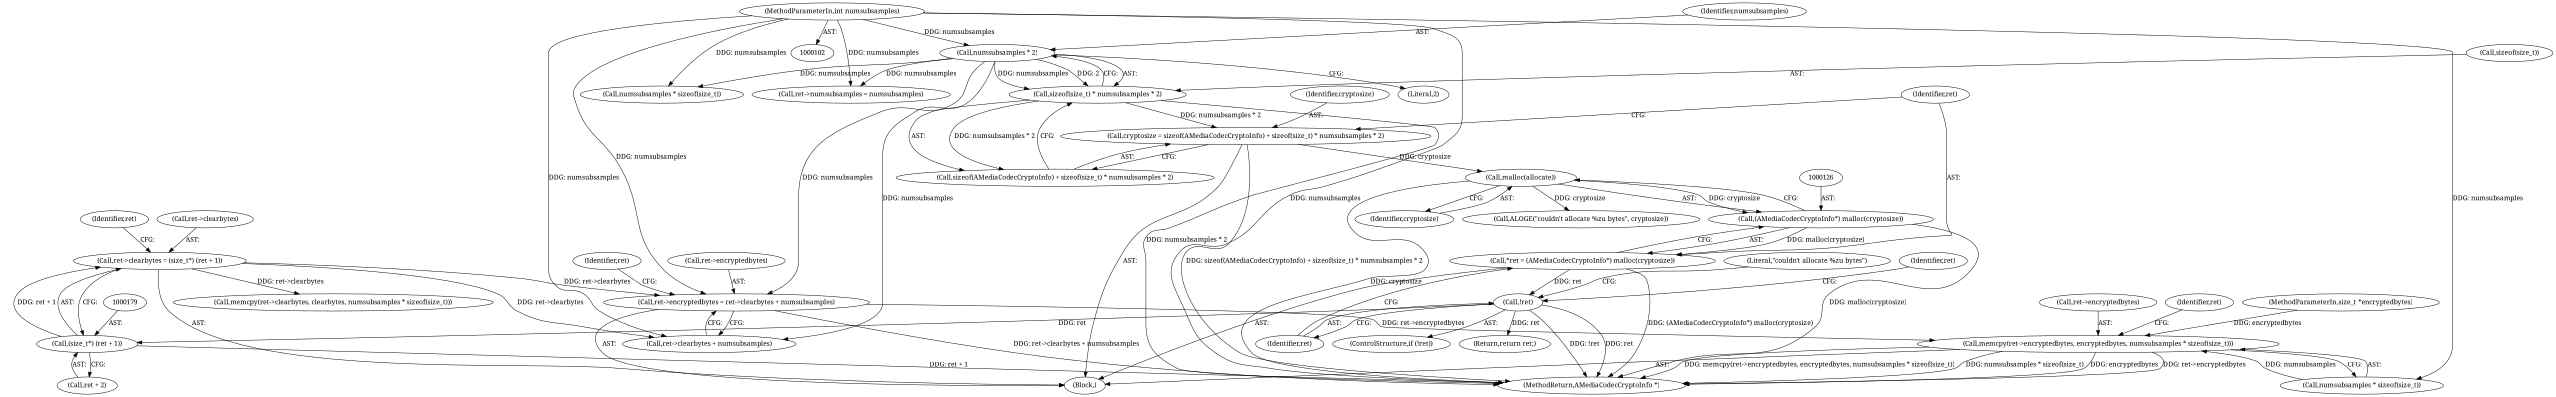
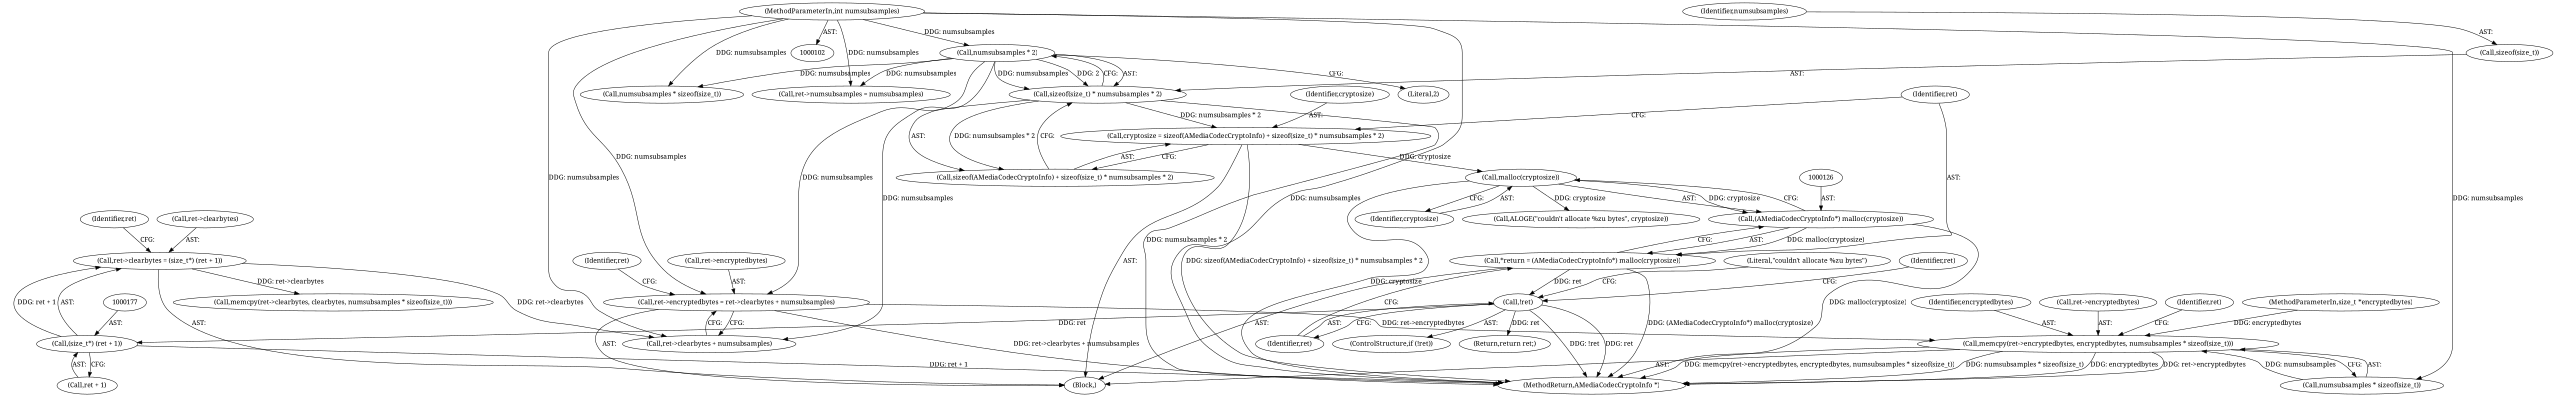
  digraph {
    fontname="Noto Serif"
    node [fontname="Noto Serif"]
    edge [fontname="Noto Serif"]
    n1 [label="(Call,ret->encryptedbytes = ret->clearbytes + numsubsamples)"]
    n2 [label="(Call,memcpy(ret->encryptedbytes, encryptedbytes, numsubsamples * sizeof(size_t)))"]
    n3 [label="(Call,ret->clearbytes + numsubsamples)"]
    n4 [label="(Block,)"]
    n5 [label="(MethodReturn,AMediaCodecCryptoInfo *)"]
    n6 [label="(Call,numsubsamples * sizeof(size_t))"]
    n7 [label="(Call,ret->clearbytes = (size_t*) (ret + 1))"]
    n8 [label="(Call,(size_t*) (ret + 1))"]
    n9 [label="(Call,memcpy(ret->clearbytes, clearbytes, numsubsamples * sizeof(size_t)))"]
-   n10 [label="(Call,ret + 2)"]
+   n10 [label="(Call,ret + 1)"]
    n11 [label="(Call,!ret)"]
    n12 [label="(Return,return ret;)"]
    n13 [label="(Identifier,ret)"]
    n14 [label="(ControlStructure,if (!ret))"]
-   n15 [label="(Call,*ret = (AMediaCodecCryptoInfo*) malloc(cryptosize))"]
+   n15 [label="(Call,*return = (AMediaCodecCryptoInfo*) malloc(cryptosize))"]
    n16 [label="(Call,(AMediaCodecCryptoInfo*) malloc(cryptosize))"]
-   n17 [label="(Call,malloc(allocate))"]
+   n17 [label="(Call,malloc(cryptosize))"]
    n18 [label="(Identifier,cryptosize)"]
    n19 [label="(Call,ALOGE(\"couldn't allocate %zu bytes\", cryptosize))"]
    n20 [label="(Call,cryptosize = sizeof(AMediaCodecCryptoInfo) + sizeof(size_t) * numsubsamples * 2)"]
    n21 [label="(Call,sizeof(AMediaCodecCryptoInfo) + sizeof(size_t) * numsubsamples * 2)"]
    n22 [label="(Call,sizeof(size_t) * numsubsamples * 2)"]
    n23 [label="(Call,numsubsamples * 2)"]
    n24 [label="(Call,numsubsamples * sizeof(size_t))"]
    n25 [label="(Call,ret->numsubsamples = numsubsamples)"]
    n26 [label="(Literal,2)"]
    n27 [label="(MethodParameterIn,int numsubsamples)"]
    1000102
    n29 [label="(Identifier,ret)"]
    n30 [label="(Identifier,cryptosize)"]
    n31 [label="(Identifier,ret)"]
    n32 [label="(MethodParameterIn,size_t *encryptedbytes)"]
+   n33 [label="(Identifier,encryptedbytes)"]
    n34 [label="(Call,ret->encryptedbytes)"]
    n35 [label="(Identifier,ret)"]
    n36 [label="(Literal,\"couldn't allocate %zu bytes\")"]
    n37 [label="(Call,ret->encryptedbytes)"]
    n38 [label="(Call,ret->clearbytes)"]
    n39 [label="(Identifier,ret)"]
    n40 [label="(Call,sizeof(size_t))"]
    n41 [label="(Identifier,numsubsamples)"]
    n42 [label="(Identifier,ret)"]
-   1000179
+   1000179 [label=1000177]
    1000126
    n1 -> n2 [label="DDG: ret->encryptedbytes"]
    n1 -> n3 [label="CFG: "]
    n1 -> n4 [label="AST: "]
    n1 -> n5 [label="DDG: ret->clearbytes + numsubsamples"]
    n2 -> n4 [label="AST: "]
    n2 -> n5 [label="DDG: memcpy(ret->encryptedbytes, encryptedbytes, numsubsamples * sizeof(size_t))"]
    n2 -> n5 [label="DDG: numsubsamples * sizeof(size_t)"]
    n2 -> n5 [label="DDG: encryptedbytes"]
    n2 -> n5 [label="DDG: ret->encryptedbytes"]
    n2 -> n6 [label="CFG: "]
    n3 -> n1 [label="CFG: "]
    n6 -> n2 [label="AST: "]
    n6 -> n2 [label="DDG: numsubsamples"]
-   n7 -> n1 [label="DDG: ret->clearbytes"]
    n7 -> n3 [label="DDG: ret->clearbytes"]
    n7 -> n4 [label="AST: "]
-   n7 -> n8 [label="CFG: "]
    n7 -> n9 [label="DDG: ret->clearbytes"]
    n8 -> n5 [label="DDG: ret + 1"]
    n8 -> n7 [label="AST: "]
    n8 -> n7 [label="DDG: ret + 1"]
    n8 -> n10 [label="CFG: "]
    n10 -> n8 [label="AST: "]
    n11 -> n5 [label="DDG: !ret"]
    n11 -> n5 [label="DDG: ret"]
    n11 -> n8 [label="DDG: ret"]
    n11 -> n12 [label="DDG: ret"]
    n11 -> n13 [label="CFG: "]
    n11 -> n14 [label="AST: "]
    n13 -> n11 [label="AST: "]
    n13 -> n15 [label="CFG: "]
    n15 -> n4 [label="AST: "]
    n15 -> n5 [label="DDG: (AMediaCodecCryptoInfo*) malloc(cryptosize)"]
    n15 -> n11 [label="DDG: ret"]
    n15 -> n16 [label="CFG: "]
    n16 -> n5 [label="DDG: malloc(cryptosize)"]
    n16 -> n15 [label="AST: "]
    n16 -> n15 [label="DDG: malloc(cryptosize)"]
    n16 -> n17 [label="CFG: "]
    n17 -> n5 [label="DDG: cryptosize"]
    n17 -> n16 [label="AST: "]
    n17 -> n16 [label="DDG: cryptosize"]
    n17 -> n18 [label="CFG: "]
    n17 -> n19 [label="DDG: cryptosize"]
    n18 -> n17 [label="AST: "]
    n20 -> n4 [label="AST: "]
    n20 -> n5 [label="DDG: sizeof(AMediaCodecCryptoInfo) + sizeof(size_t) * numsubsamples * 2"]
    n20 -> n17 [label="DDG: cryptosize"]
    n20 -> n21 [label="CFG: "]
    n21 -> n20 [label="AST: "]
    n21 -> n22 [label="CFG: "]
    n22 -> n5 [label="DDG: numsubsamples * 2"]
    n22 -> n20 [label="DDG: numsubsamples * 2"]
    n22 -> n21 [label="AST: "]
    n22 -> n21 [label="DDG: numsubsamples * 2"]
    n22 -> n23 [label="CFG: "]
    n23 -> n1 [label="DDG: numsubsamples"]
    n23 -> n3 [label="DDG: numsubsamples"]
    n23 -> n22 [label="AST: "]
    n23 -> n22 [label="DDG: numsubsamples"]
    n23 -> n22 [label="DDG: 2"]
    n23 -> n24 [label="DDG: numsubsamples"]
    n23 -> n25 [label="DDG: numsubsamples"]
    n23 -> n26 [label="CFG: "]
    n27 -> n1 [label="DDG: numsubsamples"]
    n27 -> n3 [label="DDG: numsubsamples"]
    n27 -> n5 [label="DDG: numsubsamples"]
    n27 -> n6 [label="DDG: numsubsamples"]
    n27 -> n23 [label="DDG: numsubsamples"]
    n27 -> n24 [label="DDG: numsubsamples"]
    n27 -> n25 [label="DDG: numsubsamples"]
    n27 -> 1000102 [label="AST: "]
    n29 -> n11 [label="CFG: "]
    n30 -> n20 [label="AST: "]
    n31 -> n1 [label="CFG: "]
    n32 -> n2 [label="DDG: encryptedbytes"]
+   n33 -> n2 [label="AST: "]
    n34 -> n2 [label="AST: "]
    n35 -> n7 [label="CFG: "]
    n36 -> n11 [label="CFG: "]
    n37 -> n1 [label="AST: "]
    n38 -> n7 [label="AST: "]
    n39 -> n15 [label="AST: "]
    n39 -> n20 [label="CFG: "]
    n40 -> n22 [label="AST: "]
-   n41 -> n23 [label="AST: "]
+   n41 -> n40 [label="AST: "]
    n42 -> n2 [label="CFG: "]
    1000179 -> n8 [label="AST: "]
    1000126 -> n16 [label="AST: "]
  }
